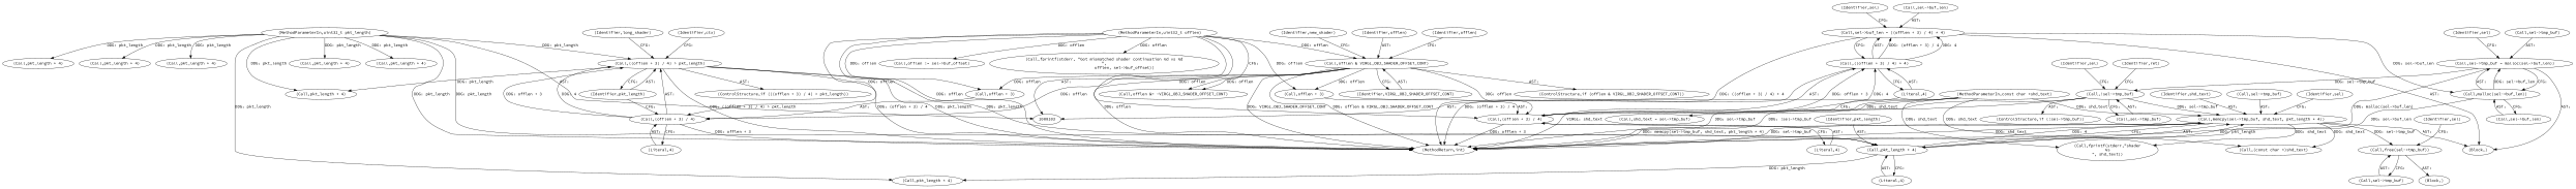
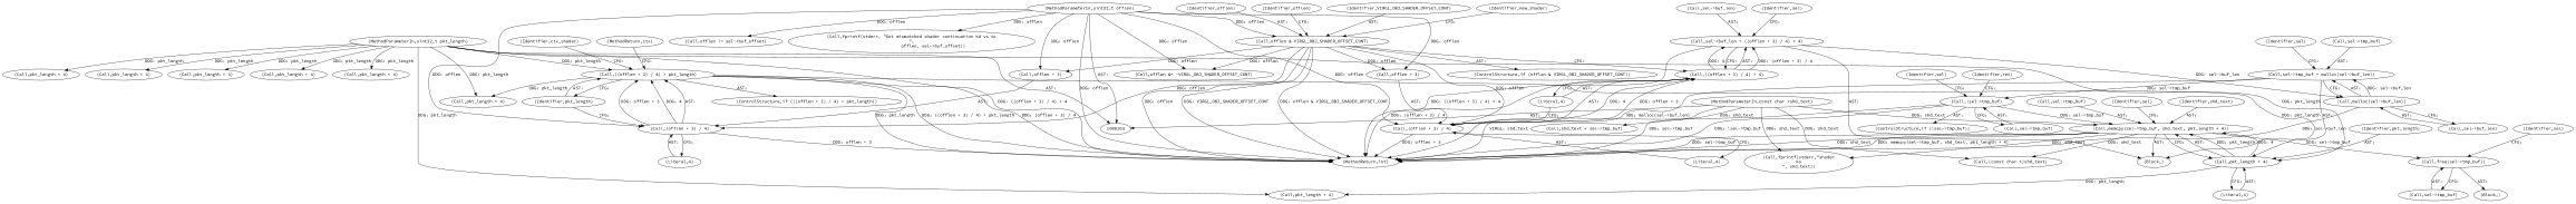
  digraph {
    fontname="Source Code Pro"
    node [fontname="Source Code Pro"]
    edge [fontname="Source Code Pro"]
    n1 [label="(Call,free(sel->tmp_buf))"]
    n2 [label="(Block,)"]
    n3 [label="(Call,sel->tmp_buf)"]
    n4 [label="(Call,memcpy(sel->tmp_buf, shd_text, pkt_length * 4))"]
    n5 [label="(Call,pkt_length * 4)"]
    n6 [label="(Call,fprintf(stderr,\"shader\n%s\n\", shd_text))"]
    n7 [label="(MethodReturn,int)"]
    n8 [label="(Block,)"]
    n9 [label="(Call,(const char *)shd_text)"]
    n10 [label="(Literal,4)"]
    n11 [label="(Call,pkt_length * 4)"]
    n12 [label="(Call,!sel->tmp_buf)"]
    n13 [label="(ControlStructure,if (!sel->tmp_buf))"]
    n14 [label="(Call,sel->tmp_buf)"]
    n15 [label="(Call,sel->tmp_buf = malloc(sel->buf_len))"]
    n16 [label="(Call,malloc(sel->buf_len))"]
    n17 [label="(Call,sel->buf_len)"]
    n18 [label="(Call,sel->buf_len = ((offlen + 3) / 4) * 4)"]
    n19 [label="(Call,((offlen + 3) / 4) * 4)"]
    n20 [label="(Literal,4)"]
    n21 [label="(Call,(offlen + 3) / 4)"]
    n22 [label="(Literal,4)"]
    n23 [label="(Call,offlen & VIRGL_OBJ_SHADER_OFFSET_CONT)"]
    n24 [label="(Call,(offlen + 3) / 4)"]
    n25 [label="(Call,offlen &= ~VIRGL_OBJ_SHADER_OFFSET_CONT)"]
    n26 [label="(Identifier,VIRGL_OBJ_SHADER_OFFSET_CONT)"]
    n27 [label="(ControlStructure,if (offlen & VIRGL_OBJ_SHADER_OFFSET_CONT))"]
    n28 [label="(Call,offlen + 3)"]
    n29 [label="(Call,offlen + 3)"]
    n30 [label="(Call,((offlen + 3) / 4) > pkt_length)"]
    n31 [label="(Literal,4)"]
    n32 [label="(MethodParameterIn,uint32_t offlen)"]
    n33 [label="(Call,offlen != sel->buf_offset)"]
    n34 [label="(Call,fprintf(stderr, \"Got mismatched shader continuation %d vs %d\n\",\n                 offlen, sel->buf_offset))"]
    1000103
    n36 [label="(MethodParameterIn,const char *shd_text)"]
    n37 [label="(Call,shd_text = sel->tmp_buf)"]
    n38 [label="(ControlStructure,if (((offlen + 3) / 4) > pkt_length))"]
    n39 [label="(Call,pkt_length * 4)"]
    n40 [label="(Identifier,pkt_length)"]
    n41 [label="(MethodParameterIn,uint32_t pkt_length)"]
    n42 [label="(Call,pkt_length * 4)"]
    n43 [label="(Call,pkt_length * 4)"]
    n44 [label="(Call,pkt_length * 4)"]
    n45 [label="(Call,pkt_length * 4)"]
    n46 [label="(Call,pkt_length * 4)"]
    n47 [label="(Identifier,sel)"]
    n48 [label="(Identifier,new_shader)"]
-   n49 [label="(Identifier,long_shader)"]
+   n49 [label="(Identifier,ctx_shader)"]
    n50 [label="(Call,sel->tmp_buf)"]
    n51 [label="(Identifier,sel)"]
    n52 [label="(Identifier,sel)"]
    n53 [label="(Call,sel->buf_len)"]
    n54 [label="(Identifier,sel)"]
    n55 [label="(Identifier,sel)"]
    n56 [label="(Identifier,shd_text)"]
    n57 [label="(Identifier,offlen)"]
    n58 [label="(Identifier,ret)"]
    n59 [label="(Call,sel->tmp_buf)"]
    n60 [label="(Identifier,pkt_length)"]
    n61 [label="(Identifier,offlen)"]
-   n62 [label="(Identifier,ctx)"]
+   n62 [label="(MethodReturn,ctx)"]
    n1 -> n2 [label="AST: "]
    n1 -> n3 [label="CFG: "]
    n3 -> n1 [label="AST: "]
    n4 -> n1 [label="DDG: sel->tmp_buf"]
    n4 -> n5 [label="CFG: "]
    n4 -> n6 [label="DDG: shd_text"]
    n4 -> n7 [label="DDG: sel->tmp_buf"]
    n4 -> n7 [label="DDG: shd_text"]
    n4 -> n7 [label="DDG: memcpy(sel->tmp_buf, shd_text, pkt_length * 4)"]
    n4 -> n8 [label="AST: "]
    n4 -> n9 [label="DDG: shd_text"]
    n5 -> n4 [label="AST: "]
    n5 -> n4 [label="DDG: pkt_length"]
    n5 -> n4 [label="DDG: 4"]
    n5 -> n10 [label="CFG: "]
    n5 -> n11 [label="DDG: pkt_length"]
    n10 -> n5 [label="AST: "]
    n12 -> n4 [label="DDG: sel->tmp_buf"]
    n12 -> n7 [label="DDG: !sel->tmp_buf"]
    n12 -> n7 [label="DDG: sel->tmp_buf"]
    n12 -> n13 [label="AST: "]
    n12 -> n14 [label="CFG: "]
    n14 -> n12 [label="AST: "]
    n15 -> n7 [label="DDG: malloc(sel->buf_len)"]
    n15 -> n8 [label="AST: "]
    n15 -> n12 [label="DDG: sel->tmp_buf"]
    n15 -> n16 [label="CFG: "]
    n16 -> n7 [label="DDG: sel->buf_len"]
    n16 -> n15 [label="AST: "]
    n16 -> n15 [label="DDG: sel->buf_len"]
    n16 -> n17 [label="CFG: "]
    n17 -> n16 [label="AST: "]
    n18 -> n7 [label="DDG: ((offlen + 3) / 4) * 4"]
    n18 -> n8 [label="AST: "]
    n18 -> n16 [label="DDG: sel->buf_len"]
    n18 -> n19 [label="CFG: "]
    n19 -> n7 [label="DDG: (offlen + 3) / 4"]
    n19 -> n18 [label="AST: "]
    n19 -> n18 [label="DDG: (offlen + 3) / 4"]
    n19 -> n18 [label="DDG: 4"]
    n19 -> n20 [label="CFG: "]
    n20 -> n19 [label="AST: "]
    n20 -> n21 [label="CFG: "]
    n21 -> n7 [label="DDG: offlen + 3"]
    n21 -> n19 [label="AST: "]
    n21 -> n19 [label="DDG: offlen + 3"]
    n21 -> n19 [label="DDG: 4"]
    n21 -> n22 [label="CFG: "]
    n22 -> n21 [label="AST: "]
    n23 -> n7 [label="DDG: offlen"]
    n23 -> n7 [label="DDG: VIRGL_OBJ_SHADER_OFFSET_CONT"]
    n23 -> n7 [label="DDG: offlen & VIRGL_OBJ_SHADER_OFFSET_CONT"]
    n23 -> n21 [label="DDG: offlen"]
    n23 -> n24 [label="DDG: offlen"]
    n23 -> n25 [label="DDG: offlen"]
-   n23 -> n26 [label="CFG: "]
+   n23 -> n19 [label="CFG: "]
    n23 -> n27 [label="AST: "]
    n23 -> n28 [label="DDG: offlen"]
    n23 -> n29 [label="DDG: offlen"]
    n24 -> n7 [label="DDG: offlen + 3"]
    n24 -> n30 [label="AST: "]
    n24 -> n30 [label="DDG: offlen + 3"]
    n24 -> n30 [label="DDG: 4"]
    n24 -> n31 [label="CFG: "]
    n26 -> n23 [label="AST: "]
    n28 -> n21 [label="AST: "]
    n29 -> n24 [label="AST: "]
    n30 -> n5 [label="DDG: pkt_length"]
    n30 -> n7 [label="DDG: pkt_length"]
    n30 -> n7 [label="DDG: ((offlen + 3) / 4) > pkt_length"]
    n30 -> n7 [label="DDG: (offlen + 3) / 4"]
    n30 -> n38 [label="AST: "]
    n30 -> n39 [label="DDG: pkt_length"]
    n30 -> n40 [label="CFG: "]
    n31 -> n24 [label="AST: "]
    n32 -> n7 [label="DDG: offlen"]
    n32 -> n21 [label="DDG: offlen"]
    n32 -> n23 [label="DDG: offlen"]
    n32 -> n24 [label="DDG: offlen"]
-   n32 -> n25 [label="CFG: "]
+   n32 -> n25 [label="DDG: offlen"]
    n32 -> n28 [label="DDG: offlen"]
    n32 -> n29 [label="DDG: offlen"]
    n32 -> n33 [label="DDG: offlen"]
    n32 -> n34 [label="DDG: offlen"]
    n32 -> 1000103 [label="AST: "]
    n36 -> n4 [label="DDG: shd_text"]
    n36 -> n6 [label="DDG: shd_text"]
    n36 -> n7 [label="VIRGL: shd_text"]
    n36 -> n9 [label="DDG: shd_text"]
    n36 -> 1000103 [label="AST: "]
    n36 -> n37 [label="DDG: shd_text"]
    n40 -> n24 [label="CFG: "]
    n40 -> n30 [label="AST: "]
    n41 -> n5 [label="DDG: pkt_length"]
-   n41 -> n7 [label="DDG: pkt_length"]
+   n41 -> n7 [label="DDG: ((offlen + 3) / 4) * 4"]
    n41 -> n11 [label="DDG: pkt_length"]
    n41 -> n30 [label="DDG: pkt_length"]
    n41 -> 1000103 [label="AST: "]
    n41 -> n39 [label="DDG: pkt_length"]
    n41 -> n42 [label="DDG: pkt_length"]
    n41 -> n43 [label="DDG: pkt_length"]
    n41 -> n44 [label="DDG: pkt_length"]
    n41 -> n45 [label="DDG: pkt_length"]
    n41 -> n46 [label="DDG: pkt_length"]
    n47 -> n1 [label="CFG: "]
    n48 -> n23 [label="CFG: "]
    n49 -> n30 [label="CFG: "]
    n50 -> n15 [label="AST: "]
    n51 -> n18 [label="CFG: "]
    n52 -> n12 [label="CFG: "]
    n53 -> n18 [label="AST: "]
    n54 -> n4 [label="CFG: "]
    n55 -> n15 [label="CFG: "]
    n56 -> n4 [label="AST: "]
    n57 -> n23 [label="AST: "]
    n58 -> n12 [label="CFG: "]
    n59 -> n4 [label="AST: "]
    n60 -> n5 [label="AST: "]
    n61 -> n23 [label="CFG: "]
    n62 -> n30 [label="CFG: "]
  }
